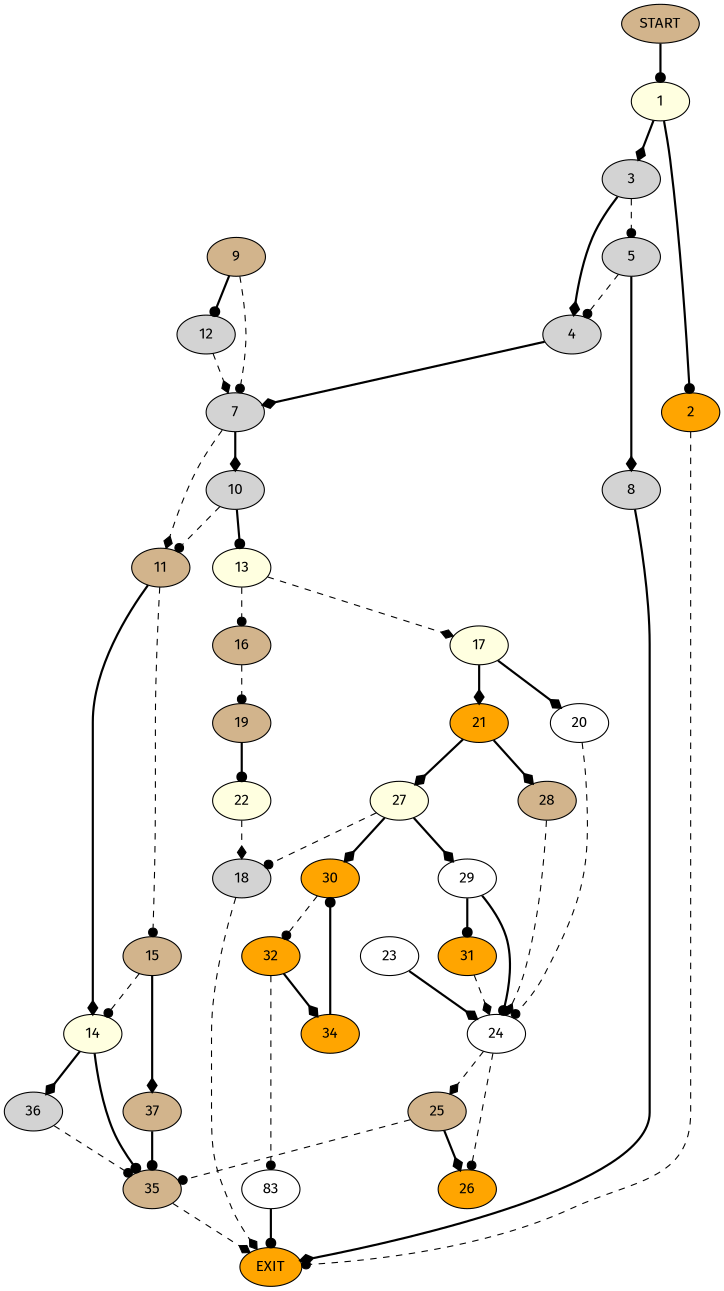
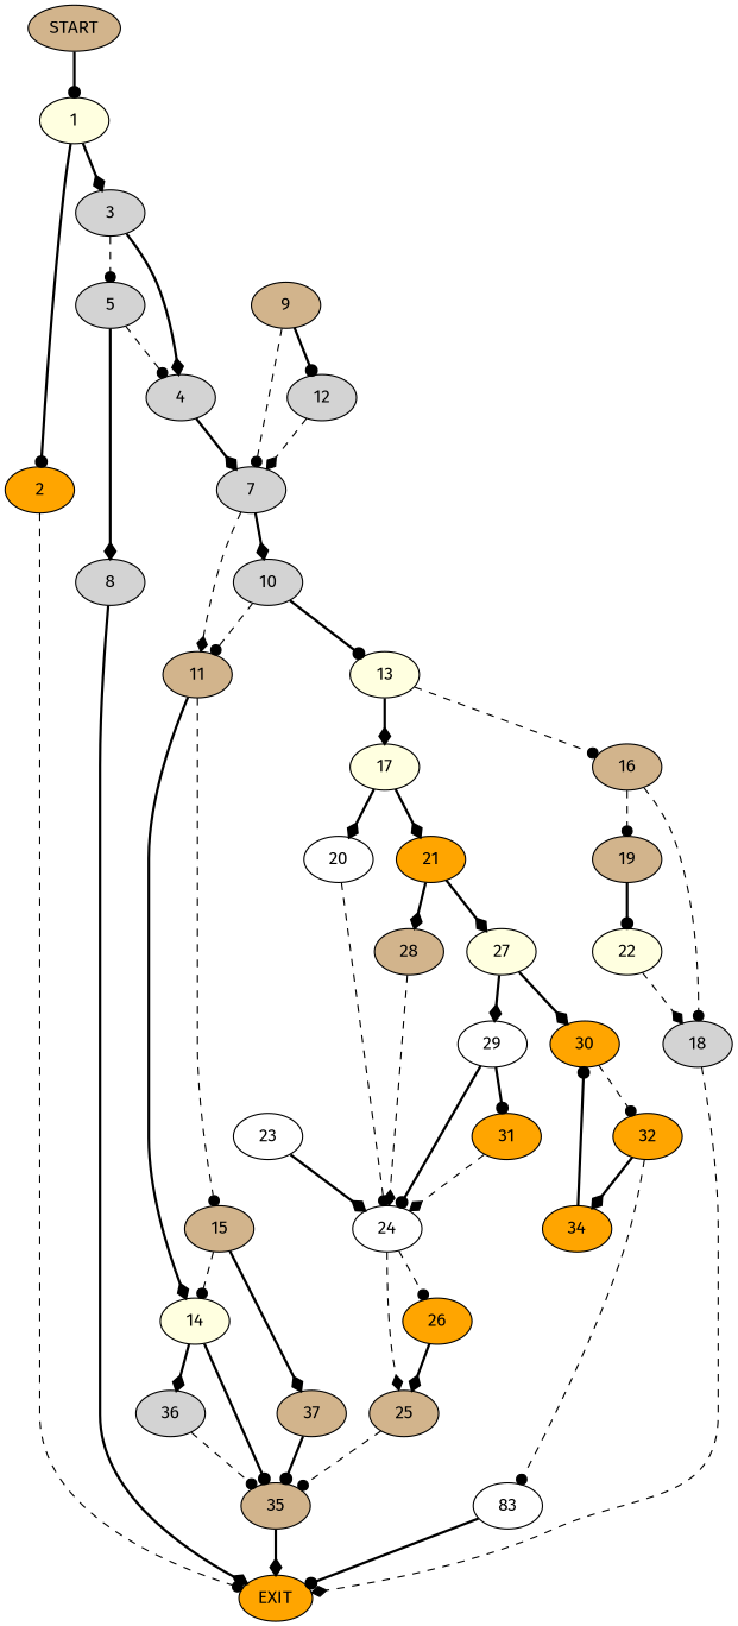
  digraph {
    fontname="Fira Sans"
    node [fillcolor=tan fontname="Fira Sans" style=filled]
    edge [arrowhead=dot fontname="Fira Sans" style=bold]
    n1 [label=START]
    1 [fillcolor=lightyellow]
    2 [fillcolor=orange]
    3 [fillcolor=lightgrey]
    n5 [fillcolor=orange label=EXIT]
    4 [fillcolor=lightgrey]
    5 [fillcolor=lightgrey]
    7 [fillcolor=lightgrey]
    8 [fillcolor=lightgrey]
    10 [fillcolor=lightgrey]
    11
    9
    12 [fillcolor=lightgrey]
    13 [fillcolor=lightyellow]
    14 [fillcolor=lightyellow]
    15
    16
    17 [fillcolor=lightyellow]
    35
    36 [fillcolor=lightgrey]
    37
    18 [fillcolor=lightgrey]
    19
    20 [fillcolor=white]
    21 [fillcolor=orange]
    22 [fillcolor=lightyellow]
    24 [fillcolor=white]
    27 [fillcolor=lightyellow]
    28
    25
    26 [fillcolor=orange]
    29 [fillcolor=white]
    30 [fillcolor=orange]
    23 [fillcolor=white]
    31 [fillcolor=orange]
    32 [fillcolor=orange]
    n37 [fillcolor=white label=83]
    34 [fillcolor=orange]
    n1 -> 1
    1 -> 2
    1 -> 3 [arrowhead=diamond]
    2 -> n5 [style=dashed]
    3 -> 4 [arrowhead=diamond]
    3 -> 5 [style=dashed]
    4 -> 7 [arrowhead=diamond]
    5 -> 4 [style=dashed]
    5 -> 8 [arrowhead=diamond]
    7 -> 10 [arrowhead=diamond]
    7 -> 11 [arrowhead=diamond style=dashed]
    8 -> n5 [arrowhead=diamond]
    10 -> 11 [style=dashed]
    10 -> 13
    11 -> 14 [arrowhead=diamond]
    11 -> 15 [style=dashed]
    9 -> 7 [style=dashed]
    9 -> 12
    12 -> 7 [arrowhead=diamond style=dashed]
    13 -> 16 [style=dashed]
-   13 -> 17 [arrowhead=diamond style=dashed]
+   13 -> 17 [arrowhead=diamond]
    14 -> 35
    14 -> 36 [arrowhead=diamond]
    15 -> 14 [style=dashed]
    15 -> 37 [arrowhead=diamond]
-   27 -> 18 [style=dashed]
+   16 -> 18 [style=dashed]
    16 -> 19 [style=dashed]
    17 -> 20 [arrowhead=diamond]
    17 -> 21 [arrowhead=diamond]
-   35 -> n5 [arrowhead=diamond style=dashed]
+   35 -> n5 [arrowhead=diamond]
    36 -> 35 [style=dashed]
    37 -> 35
    18 -> n5 [arrowhead=diamond style=dashed]
    19 -> 22
    20 -> 24 [style=dashed]
    21 -> 27 [arrowhead=diamond]
    21 -> 28 [arrowhead=diamond]
    22 -> 18 [arrowhead=diamond style=dashed]
    24 -> 25 [arrowhead=diamond style=dashed]
    24 -> 26 [style=dashed]
    27 -> 29 [arrowhead=diamond]
    27 -> 30 [arrowhead=diamond]
    28 -> 24 [arrowhead=diamond style=dashed]
    25 -> 35 [style=dashed]
-   25 -> 26 [arrowhead=diamond]
+   26 -> 25 [arrowhead=diamond]
    29 -> 24
    29 -> 31
    30 -> 32 [style=dashed]
    23 -> 24 [arrowhead=diamond]
    31 -> 24 [arrowhead=diamond style=dashed]
    32 -> n37 [style=dashed]
    32 -> 34 [arrowhead=diamond]
    n37 -> n5
    34 -> 30
  }
